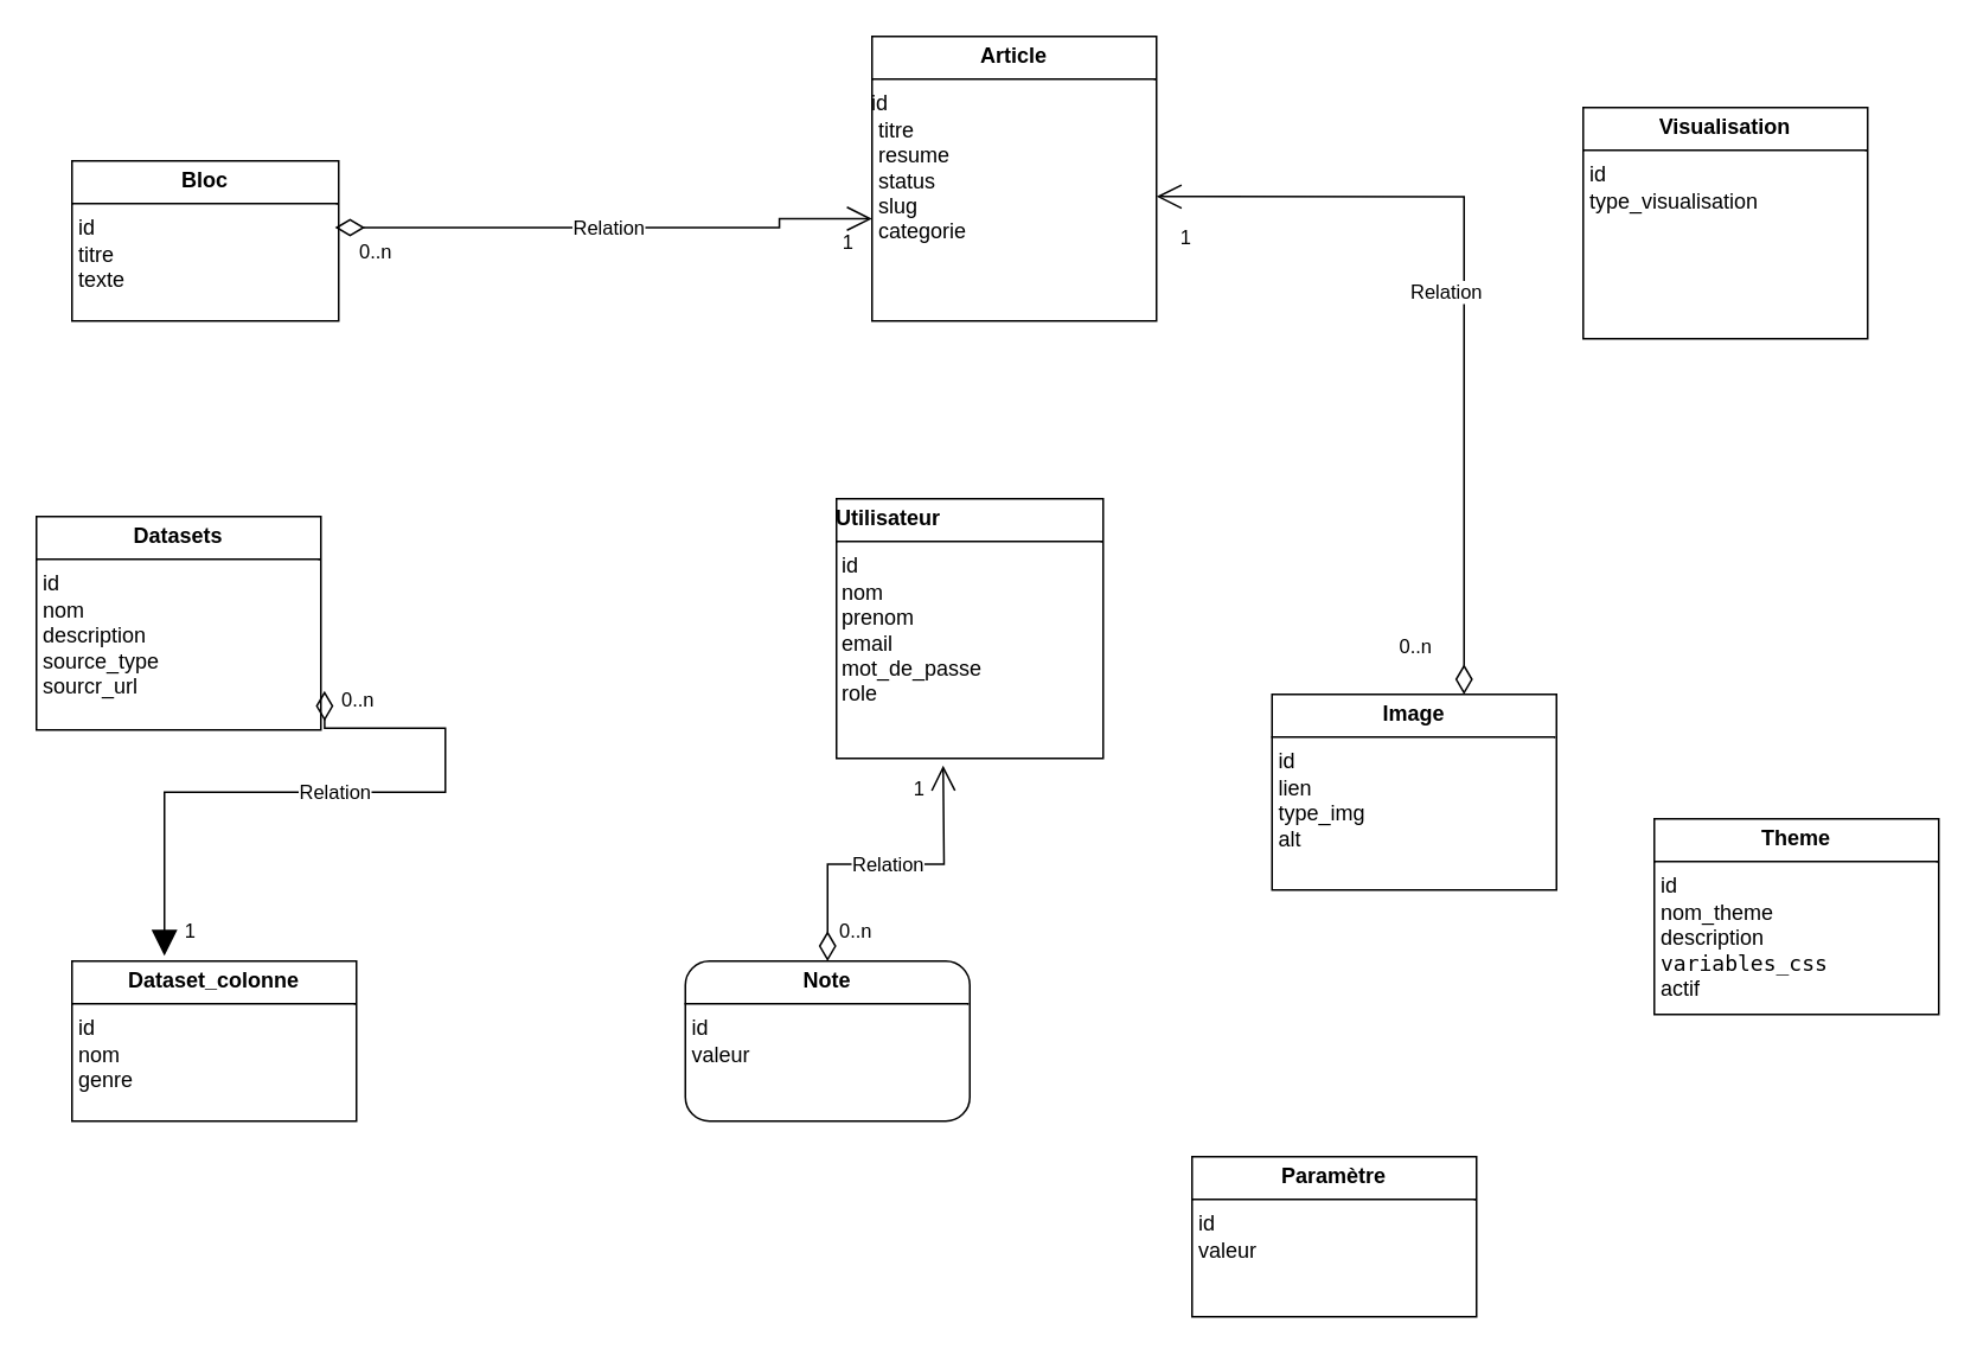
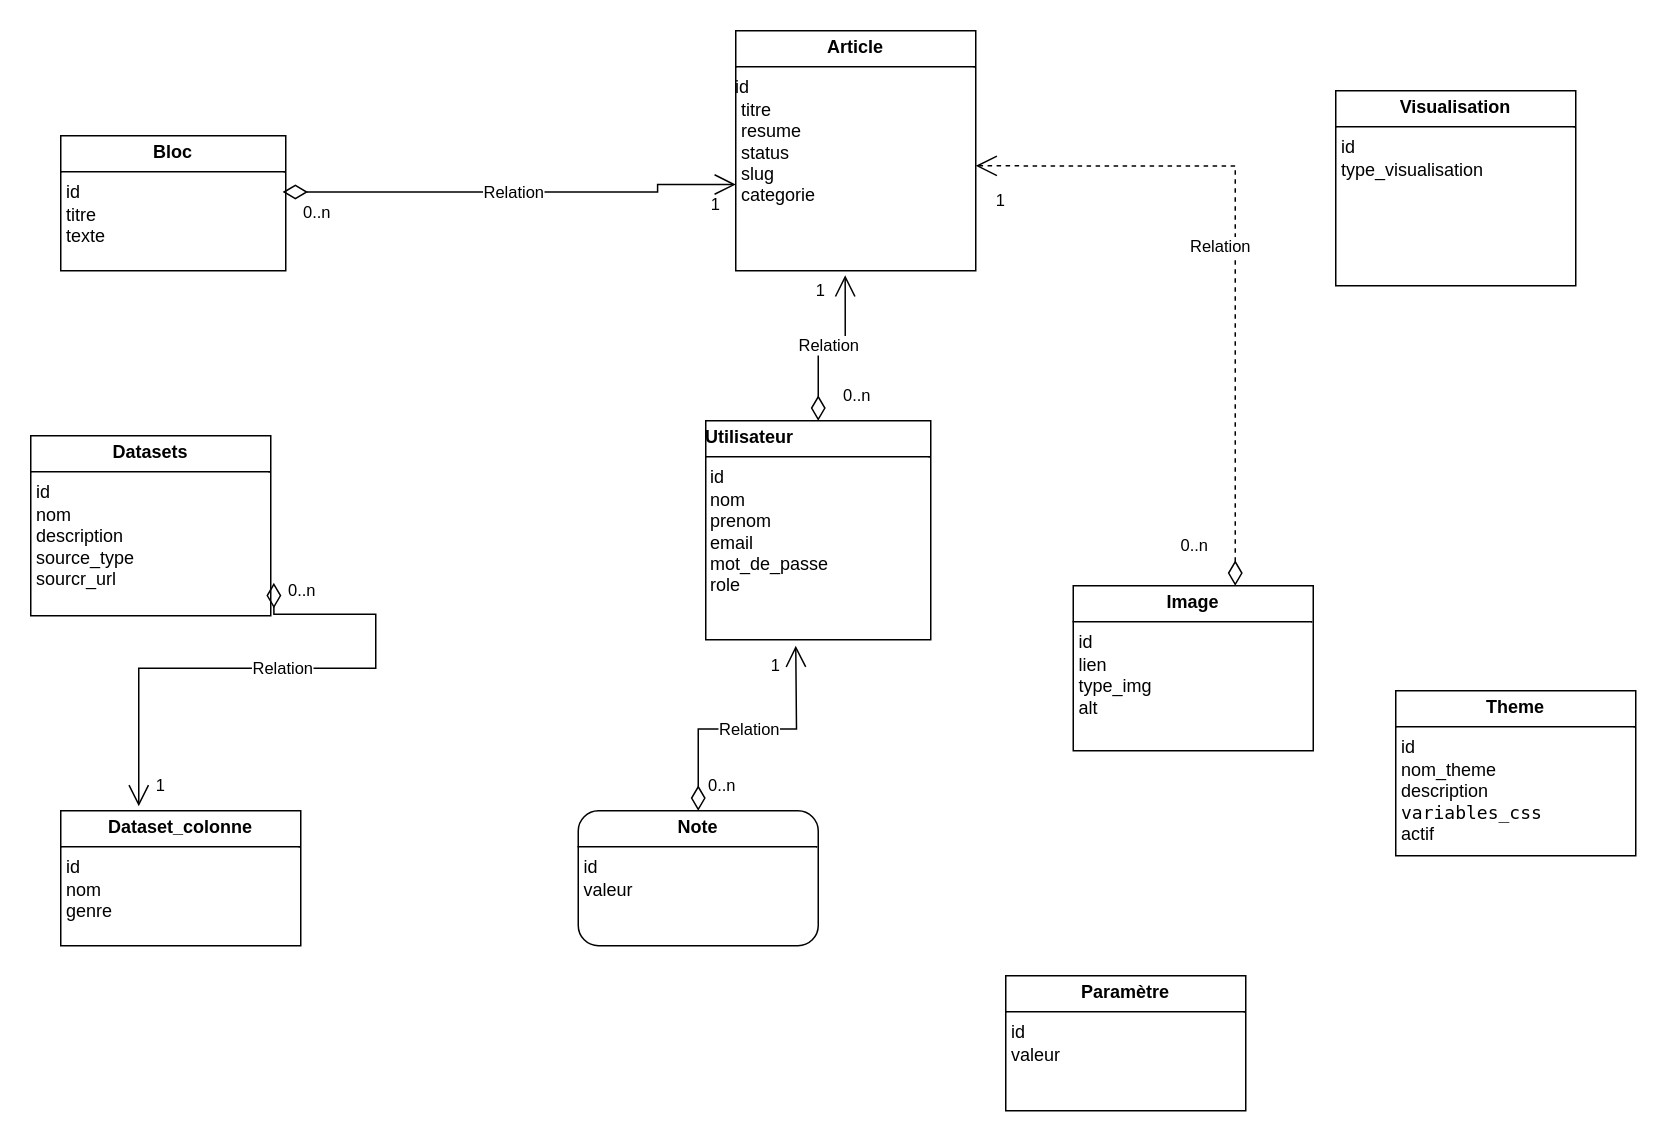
  <mxCell id="0" />
  <mxCell id="1" parent="0" />
  <mxCell id="2" value="&lt;p style=&quot;margin:0px;margin-top:4px;text-align:center;&quot;&gt;&lt;b&gt;Article&lt;/b&gt;&lt;/p&gt;&lt;hr size=&quot;1&quot; style=&quot;border-style:solid;&quot;&gt;id&lt;p style=&quot;margin:0px;margin-left:4px;&quot;&gt;titre&lt;/p&gt;&lt;p style=&quot;margin:0px;margin-left:4px;&quot;&gt;resume&lt;/p&gt;&lt;p style=&quot;margin:0px;margin-left:4px;&quot;&gt;status&lt;/p&gt;&lt;p style=&quot;margin:0px;margin-left:4px;&quot;&gt;slug&lt;/p&gt;&lt;p style=&quot;margin:0px;margin-left:4px;&quot;&gt;categorie&lt;/p&gt;" style="verticalAlign=top;align=left;overflow=fill;html=1;whiteSpace=wrap;" parent="1" vertex="1"><mxGeometry x="490" y="20" width="160" height="160" as="geometry" /></mxCell>
  <mxCell id="3" value="&lt;p style=&quot;margin:0px;margin-top:4px;text-align:center;&quot;&gt;&lt;b&gt;Bloc&lt;/b&gt;&lt;/p&gt;&lt;hr size=&quot;1&quot; style=&quot;border-style:solid;&quot;&gt;&lt;p style=&quot;margin:0px;margin-left:4px;&quot;&gt;id&lt;/p&gt;&lt;p style=&quot;margin:0px;margin-left:4px;&quot;&gt;titre&lt;/p&gt;&lt;p style=&quot;margin:0px;margin-left:4px;&quot;&gt;texte&lt;/p&gt;" style="verticalAlign=top;align=left;overflow=fill;html=1;whiteSpace=wrap;direction=west;" parent="1" vertex="1"><mxGeometry x="40" y="90" width="150" height="90" as="geometry" /></mxCell>
  <mxCell id="4" value="&lt;p align=&quot;justify&quot; style=&quot;margin: 4px 0px 0px;&quot;&gt;&lt;b&gt;Utilisateur&lt;/b&gt;&lt;/p&gt;&lt;hr align=&quot;justify&quot; size=&quot;1&quot; style=&quot;border-style:solid;&quot;&gt;&lt;div align=&quot;justify&quot;&gt;&amp;nbsp;id&lt;/div&gt;&lt;div align=&quot;justify&quot;&gt;&amp;nbsp;nom&lt;/div&gt;&lt;div align=&quot;justify&quot;&gt;&amp;nbsp;prenom&lt;/div&gt;&lt;div align=&quot;justify&quot;&gt;&amp;nbsp;email&lt;/div&gt;&lt;div align=&quot;justify&quot;&gt;&amp;nbsp;mot_de_passe&lt;/div&gt;&lt;div align=&quot;justify&quot;&gt;&amp;nbsp;role&lt;/div&gt;" style="verticalAlign=top;align=right;overflow=fill;html=1;whiteSpace=wrap;" parent="1" vertex="1"><mxGeometry x="470" y="280" width="150" height="146" as="geometry" /></mxCell>
  <mxCell id="5" value="&lt;p style=&quot;margin:0px;margin-top:4px;text-align:center;&quot;&gt;&lt;b&gt;Image&lt;/b&gt;&lt;/p&gt;&lt;hr size=&quot;1&quot; style=&quot;border-style:solid;&quot;&gt;&lt;p style=&quot;margin:0px;margin-left:4px;&quot;&gt;id&lt;/p&gt;&lt;p style=&quot;margin:0px;margin-left:4px;&quot;&gt;lien&lt;/p&gt;&lt;p style=&quot;margin:0px;margin-left:4px;&quot;&gt;type_img&lt;/p&gt;&lt;p style=&quot;margin:0px;margin-left:4px;&quot;&gt;alt&lt;/p&gt;&lt;p style=&quot;margin:0px;margin-left:4px;&quot;&gt;&lt;br&gt;&lt;/p&gt;" style="verticalAlign=top;align=left;overflow=fill;html=1;whiteSpace=wrap;" parent="1" vertex="1"><mxGeometry x="715" y="390" width="160" height="110" as="geometry" /></mxCell>
  <mxCell id="6" value="&lt;p style=&quot;margin:0px;margin-top:4px;text-align:center;&quot;&gt;&lt;b&gt;Datasets&lt;/b&gt;&lt;/p&gt;&lt;hr size=&quot;1&quot; style=&quot;border-style:solid;&quot;&gt;&lt;p style=&quot;margin:0px;margin-left:4px;&quot;&gt;id&lt;/p&gt;&lt;p style=&quot;margin:0px;margin-left:4px;&quot;&gt;nom&lt;/p&gt;&lt;p style=&quot;margin:0px;margin-left:4px;&quot;&gt;description&lt;/p&gt;&lt;p style=&quot;margin:0px;margin-left:4px;&quot;&gt;source_type&lt;/p&gt;&lt;p style=&quot;margin:0px;margin-left:4px;&quot;&gt;sourcr_url&lt;/p&gt;" style="verticalAlign=top;align=left;overflow=fill;html=1;whiteSpace=wrap;" vertex="1" parent="1"><mxGeometry x="20" y="290" width="160" height="120" as="geometry" /></mxCell>
  <mxCell id="7" value="&lt;p style=&quot;margin:0px;margin-top:4px;text-align:center;&quot;&gt;&lt;b&gt;Dataset_colonne&lt;/b&gt;&lt;/p&gt;&lt;hr size=&quot;1&quot; style=&quot;border-style:solid;&quot;&gt;&lt;p style=&quot;margin:0px;margin-left:4px;&quot;&gt;id&lt;/p&gt;&lt;p style=&quot;margin:0px;margin-left:4px;&quot;&gt;nom&lt;/p&gt;&lt;p style=&quot;margin:0px;margin-left:4px;&quot;&gt;genre&lt;/p&gt;" style="verticalAlign=top;align=left;overflow=fill;html=1;whiteSpace=wrap;" vertex="1" parent="1"><mxGeometry x="40" y="540" width="160" height="90" as="geometry" /></mxCell>
  <mxCell id="8" value="&lt;p style=&quot;margin:0px;margin-top:4px;text-align:center;&quot;&gt;&lt;b&gt;Note&lt;/b&gt;&lt;/p&gt;&lt;hr size=&quot;1&quot; style=&quot;border-style:solid;&quot;&gt;&lt;p style=&quot;margin:0px;margin-left:4px;&quot;&gt;id&lt;/p&gt;&lt;p style=&quot;margin:0px;margin-left:4px;&quot;&gt;valeur&lt;/p&gt;" style="verticalAlign=top;align=left;overflow=fill;html=1;whiteSpace=wrap;rounded=1;" vertex="1" parent="1"><mxGeometry x="385" y="540" width="160" height="90" as="geometry" /></mxCell>
  <mxCell id="9" value="&lt;p style=&quot;margin:0px;margin-top:4px;text-align:center;&quot;&gt;&lt;b&gt;Visualisation&lt;/b&gt;&lt;/p&gt;&lt;hr size=&quot;1&quot; style=&quot;border-style:solid;&quot;&gt;&lt;p style=&quot;margin:0px;margin-left:4px;&quot;&gt;id&lt;/p&gt;&lt;p style=&quot;margin:0px;margin-left:4px;&quot;&gt;type_visualisation&lt;/p&gt;" style="verticalAlign=top;align=left;overflow=fill;html=1;whiteSpace=wrap;" vertex="1" parent="1"><mxGeometry x="890" y="60" width="160" height="130" as="geometry" /></mxCell>
  <mxCell id="10" value="&lt;p style=&quot;margin:0px;margin-top:4px;text-align:center;&quot;&gt;&lt;b&gt;Theme&lt;/b&gt;&lt;/p&gt;&lt;hr size=&quot;1&quot; style=&quot;border-style:solid;&quot;&gt;&lt;p style=&quot;margin:0px;margin-left:4px;&quot;&gt;id&lt;/p&gt;&lt;p style=&quot;margin:0px;margin-left:4px;&quot;&gt;nom_theme&lt;/p&gt;&lt;p style=&quot;margin:0px;margin-left:4px;&quot;&gt;description&lt;/p&gt;&lt;p style=&quot;margin:0px;margin-left:4px;&quot;&gt;&lt;code data-end=&quot;1918&quot; data-start=&quot;1903&quot;&gt;variables_css&lt;/code&gt;&lt;/p&gt;&lt;p style=&quot;margin:0px;margin-left:4px;&quot;&gt;actif&lt;/p&gt;&lt;p style=&quot;margin:0px;margin-left:4px;&quot;&gt;&lt;br&gt;&lt;/p&gt;" style="verticalAlign=top;align=left;overflow=fill;html=1;whiteSpace=wrap;" vertex="1" parent="1"><mxGeometry x="930" y="460" width="160" height="110" as="geometry" /></mxCell>
  <mxCell id="11" value="&lt;p style=&quot;margin:0px;margin-top:4px;text-align:center;&quot;&gt;&lt;b&gt;Paramètre&lt;/b&gt;&lt;/p&gt;&lt;hr size=&quot;1&quot; style=&quot;border-style:solid;&quot;&gt;&lt;p style=&quot;margin:0px;margin-left:4px;&quot;&gt;id&lt;/p&gt;&lt;p style=&quot;margin:0px;margin-left:4px;&quot;&gt;valeur&lt;/p&gt;" style="verticalAlign=top;align=left;overflow=fill;html=1;whiteSpace=wrap;" vertex="1" parent="1"><mxGeometry x="670" y="650" width="160" height="90" as="geometry" /></mxCell>
  <mxCell id="12" value="Relation" style="endArrow=open;html=1;endSize=12;startArrow=diamondThin;startSize=14;startFill=0;edgeStyle=orthogonalEdgeStyle;rounded=0;entryX=0.013;entryY=0.644;entryDx=0;entryDy=0;entryPerimeter=0;" edge="1" parent="1"><mxGeometry relative="1" as="geometry"><mxPoint x="187.92" y="127.5" as="sourcePoint" /><mxPoint x="490" y="122.54" as="targetPoint" /><Array as="points"><mxPoint x="437.92" y="127.5" /><mxPoint x="437.92" y="122.5" /></Array></mxGeometry></mxCell>
  <mxCell id="13" value="0..n" style="edgeLabel;resizable=0;html=1;align=left;verticalAlign=top;" connectable="0" vertex="1" parent="12"><mxGeometry x="-1" relative="1" as="geometry"><mxPoint x="12" as="offset" /></mxGeometry></mxCell>
  <mxCell id="14" value="1" style="edgeLabel;resizable=0;html=1;align=right;verticalAlign=top;" connectable="0" vertex="1" parent="12"><mxGeometry x="1" relative="1" as="geometry"><mxPoint x="-10" as="offset" /></mxGeometry></mxCell>
+ <mxCell id="15" value="Relation" style="endArrow=open;html=1;endSize=12;startArrow=diamondThin;startSize=14;startFill=0;edgeStyle=orthogonalEdgeStyle;rounded=0;entryX=0.456;entryY=1.019;entryDx=0;entryDy=0;entryPerimeter=0;exitX=0.5;exitY=0;exitDx=0;exitDy=0;" edge="1" parent="1" source="4" target="2"><mxGeometry relative="1" as="geometry"><mxPoint x="440" y="400" as="sourcePoint" /><mxPoint x="600" y="400" as="targetPoint" /></mxGeometry></mxCell>
+ <mxCell id="16" value="0..n" style="edgeLabel;resizable=0;html=1;align=left;verticalAlign=top;" connectable="0" vertex="1" parent="15"><mxGeometry x="-1" relative="1" as="geometry"><mxPoint x="15" y="-30" as="offset" /></mxGeometry></mxCell>
+ <mxCell id="17" value="1" style="edgeLabel;resizable=0;html=1;align=right;verticalAlign=top;" connectable="0" vertex="1" parent="15"><mxGeometry x="1" relative="1" as="geometry"><mxPoint x="-13" y="-3" as="offset" /></mxGeometry></mxCell>
  <mxCell id="18" value="Relation" style="endArrow=open;html=1;endSize=12;startArrow=diamondThin;startSize=14;startFill=0;edgeStyle=orthogonalEdgeStyle;rounded=0;exitX=0.5;exitY=0;exitDx=0;exitDy=0;" edge="1" parent="1" source="8"><mxGeometry relative="1" as="geometry"><mxPoint x="470" y="520" as="sourcePoint" /><mxPoint x="530" y="430" as="targetPoint" /></mxGeometry></mxCell>
  <mxCell id="19" value="0..n" style="edgeLabel;resizable=0;html=1;align=left;verticalAlign=top;" connectable="0" vertex="1" parent="18"><mxGeometry x="-1" relative="1" as="geometry"><mxPoint x="5" y="-30" as="offset" /></mxGeometry></mxCell>
  <mxCell id="20" value="1" style="edgeLabel;resizable=0;html=1;align=right;verticalAlign=top;" connectable="0" vertex="1" parent="18"><mxGeometry x="1" relative="1" as="geometry"><mxPoint x="-10" as="offset" /></mxGeometry></mxCell>
- <mxCell id="21" value="Relation" style="endArrow=open;html=1;endSize=12;startArrow=diamondThin;startSize=14;startFill=0;edgeStyle=orthogonalEdgeStyle;rounded=0;exitX=0.675;exitY=0;exitDx=0;exitDy=0;exitPerimeter=0;entryX=1;entryY=0.563;entryDx=0;entryDy=0;entryPerimeter=0;" edge="1" parent="1" source="5" target="2"><mxGeometry y="10" relative="1" as="geometry"><mxPoint x="710" y="320" as="sourcePoint" /><mxPoint x="800" y="100" as="targetPoint" /><mxPoint as="offset" /></mxGeometry></mxCell>
+ <mxCell id="21" value="Relation" style="endArrow=open;html=1;endSize=12;startArrow=diamondThin;startSize=14;startFill=0;edgeStyle=orthogonalEdgeStyle;rounded=0;exitX=0.675;exitY=0;exitDx=0;exitDy=0;exitPerimeter=0;entryX=1;entryY=0.563;entryDx=0;entryDy=0;entryPerimeter=0;dashed=1;" edge="1" parent="1" source="5" target="2"><mxGeometry y="10" relative="1" as="geometry"><mxPoint x="710" y="320" as="sourcePoint" /><mxPoint x="800" y="100" as="targetPoint" /><mxPoint as="offset" /></mxGeometry></mxCell>
  <mxCell id="22" value="0..n" style="edgeLabel;resizable=0;html=1;align=left;verticalAlign=top;" connectable="0" vertex="1" parent="21"><mxGeometry x="-1" relative="1" as="geometry"><mxPoint x="-38" y="-40" as="offset" /></mxGeometry></mxCell>
  <mxCell id="23" value="1" style="edgeLabel;resizable=0;html=1;align=right;verticalAlign=top;" connectable="0" vertex="1" parent="21"><mxGeometry x="1" relative="1" as="geometry"><mxPoint x="20" y="10" as="offset" /></mxGeometry></mxCell>
- <mxCell id="24" value="Relation" style="endArrow=block;html=1;endSize=12;startArrow=diamondThin;startSize=14;startFill=0;edgeStyle=orthogonalEdgeStyle;rounded=0;exitX=1.013;exitY=0.817;exitDx=0;exitDy=0;exitPerimeter=0;entryX=0.325;entryY=-0.033;entryDx=0;entryDy=0;entryPerimeter=0;" edge="1" parent="1" source="6" target="7"><mxGeometry relative="1" as="geometry"><mxPoint x="250" y="444.5" as="sourcePoint" /><mxPoint x="410" y="444.5" as="targetPoint" /><Array as="points"><mxPoint x="182" y="409" /><mxPoint x="250" y="409" /><mxPoint x="250" y="445" /><mxPoint x="92" y="445" /></Array></mxGeometry></mxCell>
+ <mxCell id="24" value="Relation" style="endArrow=open;html=1;endSize=12;startArrow=diamondThin;startSize=14;startFill=0;edgeStyle=orthogonalEdgeStyle;rounded=0;exitX=1.013;exitY=0.817;exitDx=0;exitDy=0;exitPerimeter=0;entryX=0.325;entryY=-0.033;entryDx=0;entryDy=0;entryPerimeter=0;" edge="1" parent="1" source="6" target="7"><mxGeometry relative="1" as="geometry"><mxPoint x="250" y="444.5" as="sourcePoint" /><mxPoint x="410" y="444.5" as="targetPoint" /><Array as="points"><mxPoint x="182" y="409" /><mxPoint x="250" y="409" /><mxPoint x="250" y="445" /><mxPoint x="92" y="445" /></Array></mxGeometry></mxCell>
  <mxCell id="25" value="0..n" style="edgeLabel;resizable=0;html=1;align=left;verticalAlign=top;" connectable="0" vertex="1" parent="24"><mxGeometry x="-1" relative="1" as="geometry"><mxPoint x="8" y="-8" as="offset" /></mxGeometry></mxCell>
  <mxCell id="26" value="1" style="edgeLabel;resizable=0;html=1;align=right;verticalAlign=top;" connectable="0" vertex="1" parent="24"><mxGeometry x="1" relative="1" as="geometry"><mxPoint x="18" y="-27" as="offset" /></mxGeometry></mxCell>
